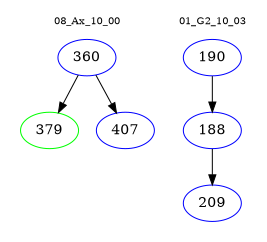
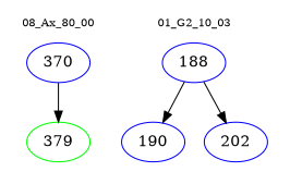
  digraph {
    node [color=blue]
    edge [color=black]
    n1 [color=green label=379]
-   n2 [label=360]
-   n3 [label=407]
+   n2 [label=370]
    n4 [label=190]
    n5 [label=188]
-   n6 [label=209]
+   n6 [label=202]
    subgraph cluster_1 {
      color=white
      fontsize=10
-     label="08_Ax_10_00"
+     label="08_Ax_80_00"
      n1
      n2
-     n3
    }
    subgraph cluster_2 {
      color=white
      fontsize=10
      label="01_G2_10_03"
      n4
      n5
      n6
    }
    n2 -> n1
-   n2 -> n3
-   n4 -> n5
+   n5 -> n4
    n5 -> n6
  }
